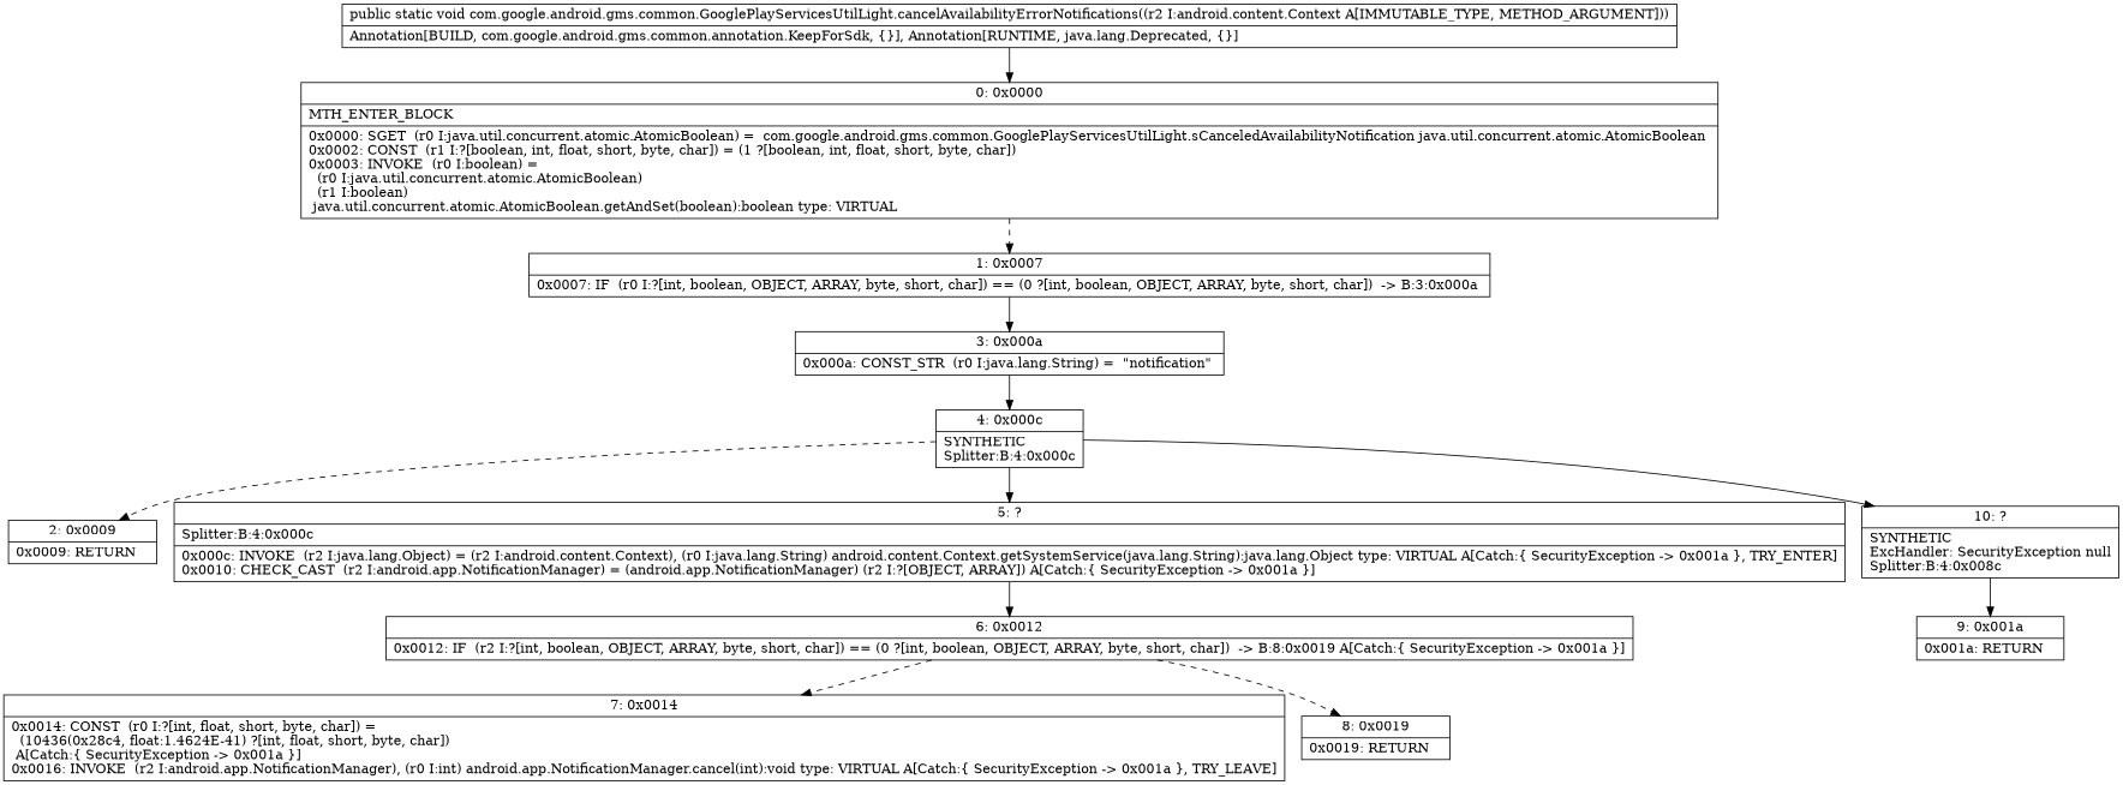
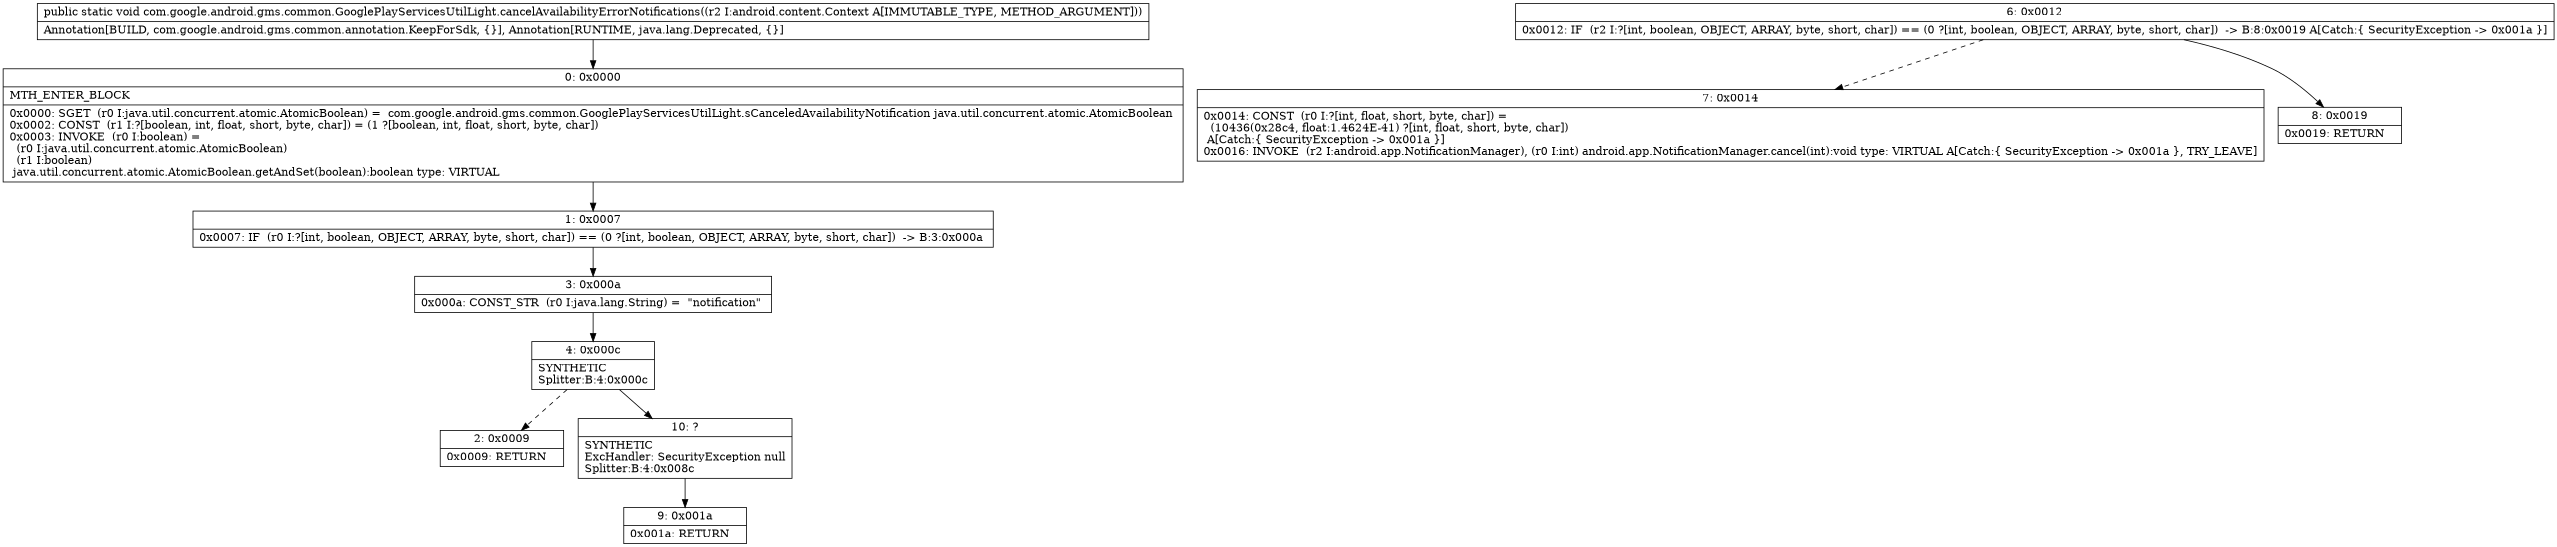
  digraph {
    node [shape=record]
    n1 [label="{0\:\ 0x0000|MTH_ENTER_BLOCK\l|0x0000: SGET  (r0 I:java.util.concurrent.atomic.AtomicBoolean) =  com.google.android.gms.common.GooglePlayServicesUtilLight.sCanceledAvailabilityNotification java.util.concurrent.atomic.AtomicBoolean \l0x0002: CONST  (r1 I:?[boolean, int, float, short, byte, char]) = (1 ?[boolean, int, float, short, byte, char]) \l0x0003: INVOKE  (r0 I:boolean) = \l  (r0 I:java.util.concurrent.atomic.AtomicBoolean)\l  (r1 I:boolean)\l java.util.concurrent.atomic.AtomicBoolean.getAndSet(boolean):boolean type: VIRTUAL \l}"]
    n2 [label="{1\:\ 0x0007|0x0007: IF  (r0 I:?[int, boolean, OBJECT, ARRAY, byte, short, char]) == (0 ?[int, boolean, OBJECT, ARRAY, byte, short, char])  \-\> B:3:0x000a \l}"]
    n3 [label="{3\:\ 0x000a|0x000a: CONST_STR  (r0 I:java.lang.String) =  \"notification\" \l}"]
    n4 [label="{2\:\ 0x0009|0x0009: RETURN   \l}"]
    n5 [label="{4\:\ 0x000c|SYNTHETIC\lSplitter:B:4:0x000c\l}"]
-   n6 [label="{5\:\ ?|Splitter:B:4:0x000c\l|0x000c: INVOKE  (r2 I:java.lang.Object) = (r2 I:android.content.Context), (r0 I:java.lang.String) android.content.Context.getSystemService(java.lang.String):java.lang.Object type: VIRTUAL A[Catch:\{ SecurityException \-\> 0x001a \}, TRY_ENTER]\l0x0010: CHECK_CAST  (r2 I:android.app.NotificationManager) = (android.app.NotificationManager) (r2 I:?[OBJECT, ARRAY]) A[Catch:\{ SecurityException \-\> 0x001a \}]\l}"]
    n7 [label="{10\:\ ?|SYNTHETIC\lExcHandler: SecurityException null\lSplitter:B:4:0x008c\l}"]
    n8 [label="{6\:\ 0x0012|0x0012: IF  (r2 I:?[int, boolean, OBJECT, ARRAY, byte, short, char]) == (0 ?[int, boolean, OBJECT, ARRAY, byte, short, char])  \-\> B:8:0x0019 A[Catch:\{ SecurityException \-\> 0x001a \}]\l}"]
    n9 [label="{9\:\ 0x001a|0x001a: RETURN   \l}"]
    n10 [label="{7\:\ 0x0014|0x0014: CONST  (r0 I:?[int, float, short, byte, char]) = \l  (10436(0x28c4, float:1.4624E\-41) ?[int, float, short, byte, char])\l A[Catch:\{ SecurityException \-\> 0x001a \}]\l0x0016: INVOKE  (r2 I:android.app.NotificationManager), (r0 I:int) android.app.NotificationManager.cancel(int):void type: VIRTUAL A[Catch:\{ SecurityException \-\> 0x001a \}, TRY_LEAVE]\l}"]
    n11 [label="{8\:\ 0x0019|0x0019: RETURN   \l}"]
    n12 [label="{public static void com.google.android.gms.common.GooglePlayServicesUtilLight.cancelAvailabilityErrorNotifications((r2 I:android.content.Context A[IMMUTABLE_TYPE, METHOD_ARGUMENT]))  | Annotation[BUILD, com.google.android.gms.common.annotation.KeepForSdk, \{\}], Annotation[RUNTIME, java.lang.Deprecated, \{\}]\l}"]
-   n1 -> n2 [style=dashed]
+   n1 -> n2
    n2 -> n3
    n3 -> n5
    n5 -> n4 [style=dashed]
-   n5 -> n6
    n5 -> n7
-   n6 -> n8
    n7 -> n9
    n8 -> n10 [style=dashed]
-   n8 -> n11 [style=dashed]
+   n8 -> n11
    n12 -> n1
  }
